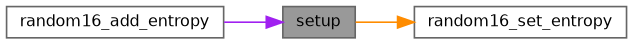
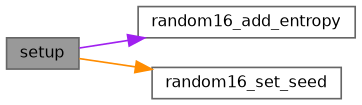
  digraph {
    rankdir=LR
    node [color=grey40 fillcolor=white fontname=Helvetica fontsize=10 shape=box style=filled]
    edge [fontname=Helvetica fontsize=10 labelfontname=Helvetica labelfontsize=10 style=solid]
    n1 [color=gray40 fillcolor=grey60 fontcolor=black height=0.2 label=setup width=0.4]
    n2 [height=0.2 label=random16_add_entropy width=0.4]
-   n3 [height=0.2 label=random16_set_entropy width=0.4]
-   n2 -> n1 [color=purple]
+   n3 [height=0.2 label=random16_set_seed width=0.4]
+   n1 -> n2 [color=purple]
    n1 -> n3 [color=darkorange]
  }
